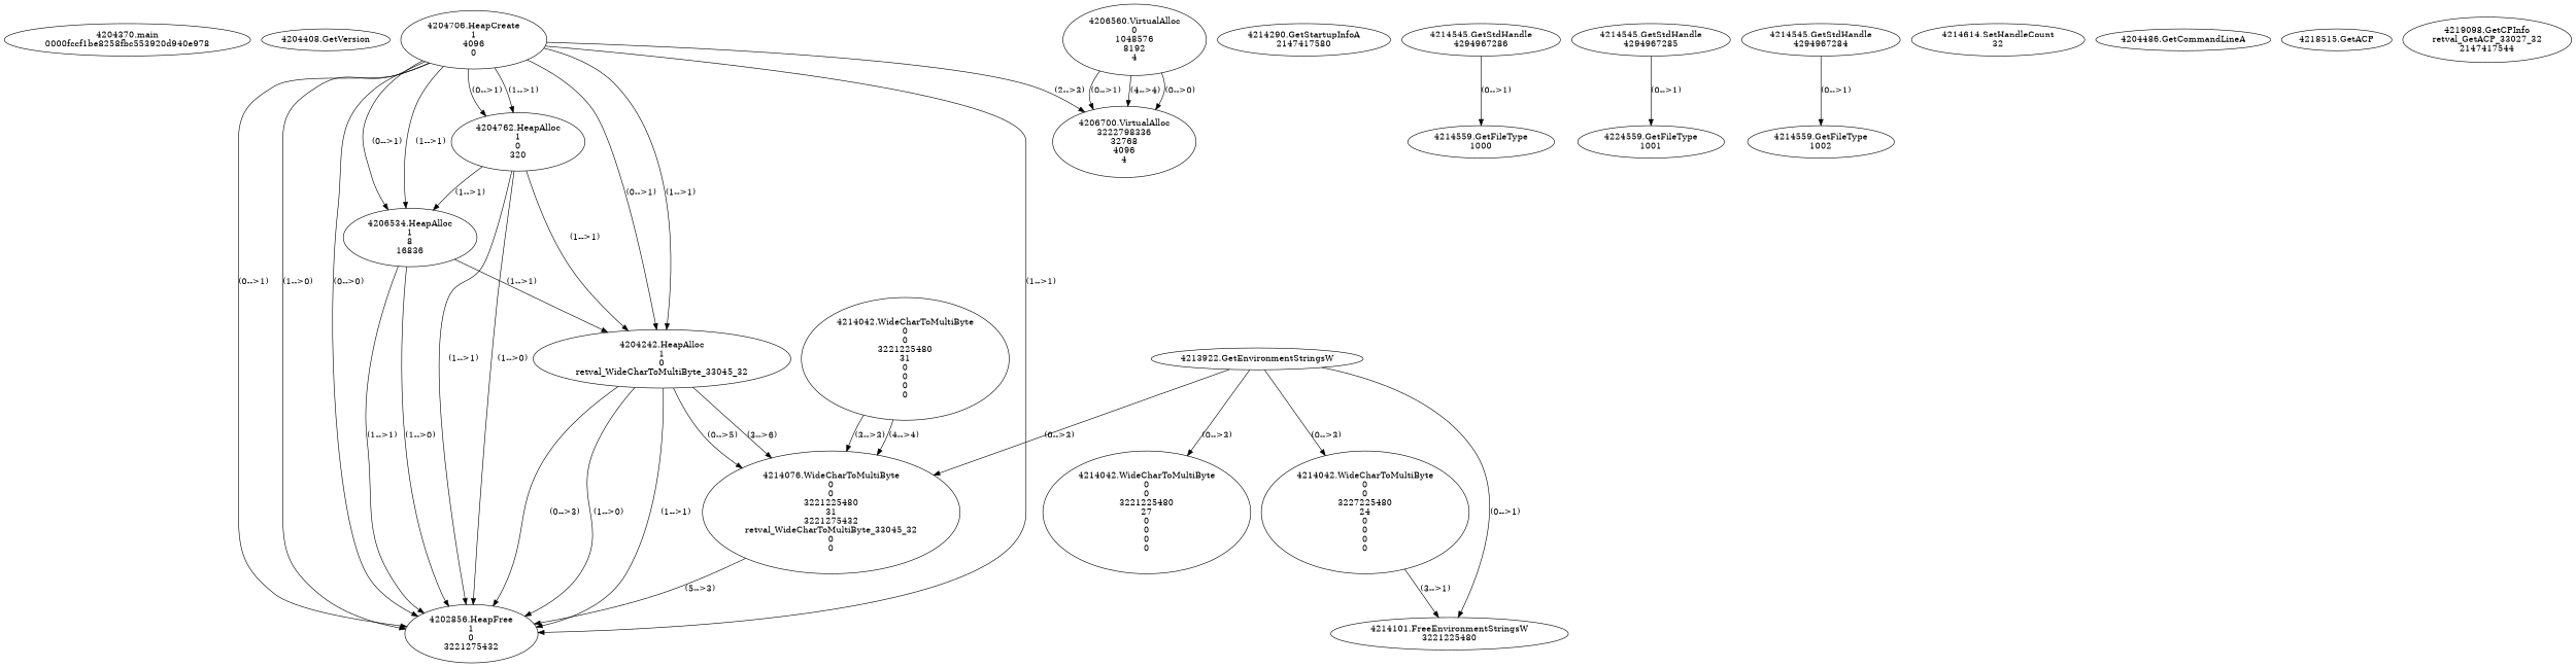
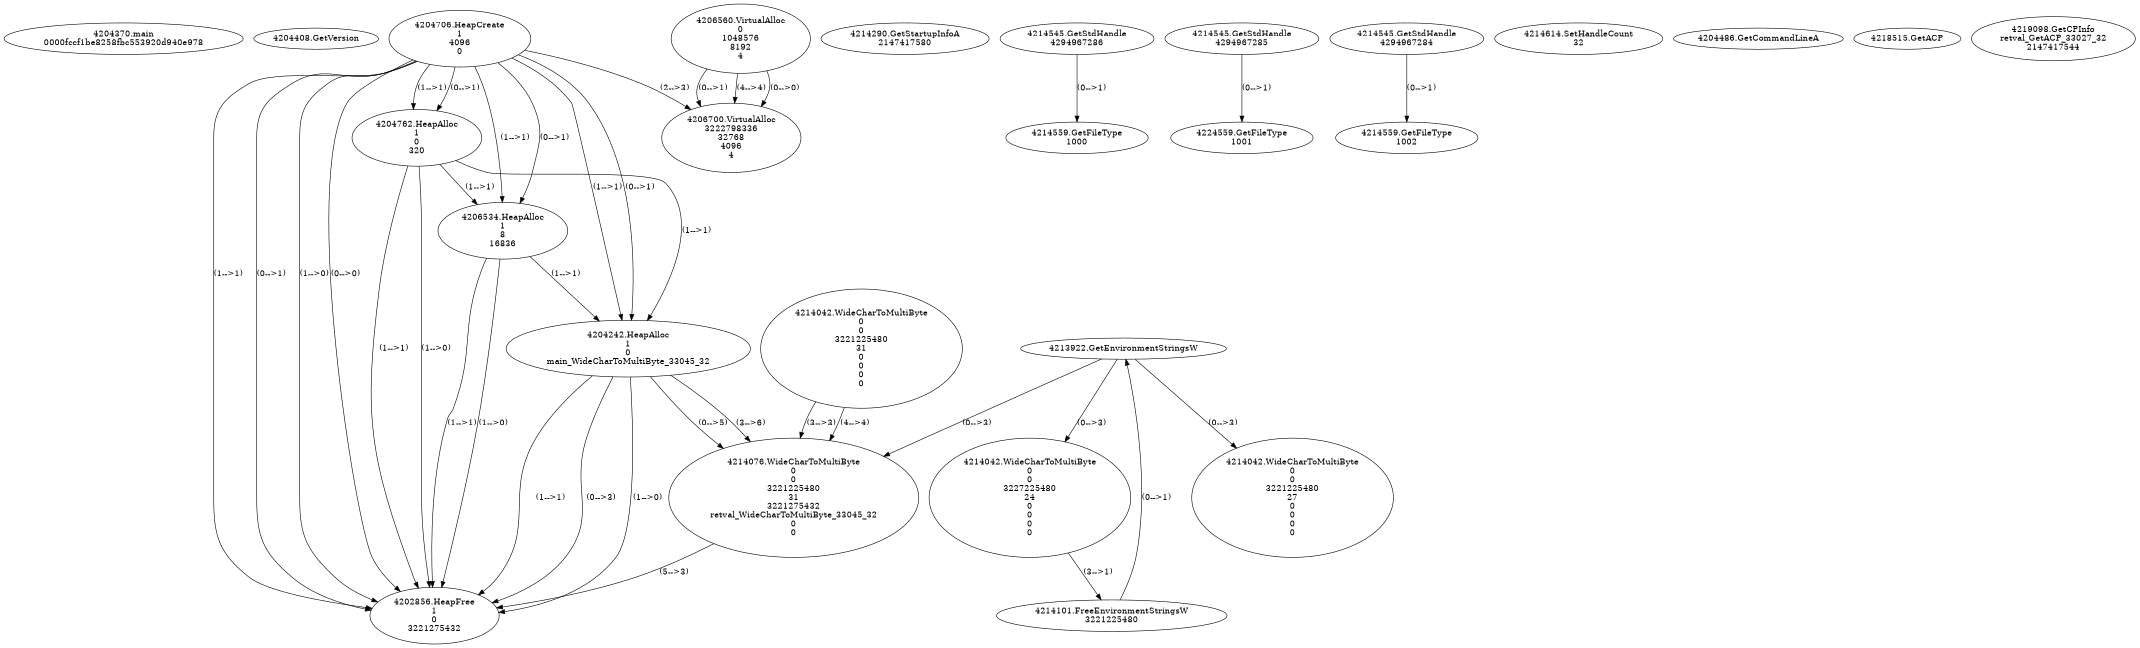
  digraph {
    n1 [label="4204370.main\n0000fccf1be8258fbc553920d940e978"]
    n2 [label="4204408.GetVersion\n"]
    n3 [label="4204706.HeapCreate\n1\n4096\n0"]
    n4 [label="4204762.HeapAlloc\n1\n0\n320"]
    n5 [label="4206534.HeapAlloc\n1\n8\n16836"]
    n6 [label="4206700.VirtualAlloc\n3222798336\n32768\n4096\n4"]
-   n7 [label="4204242.HeapAlloc\n1\n0\nretval_WideCharToMultiByte_33045_32"]
+   n7 [label="4204242.HeapAlloc\n1\n0\nmain_WideCharToMultiByte_33045_32"]
    n8 [label="4202856.HeapFree\n1\n0\n3221275432"]
    n9 [label="4214076.WideCharToMultiByte\n0\n0\n3221225480\n31\n3221275432\nretval_WideCharToMultiByte_33045_32\n0\n0"]
    n10 [label="4206560.VirtualAlloc\n0\n1048576\n8192\n4"]
    n11 [label="4214290.GetStartupInfoA\n2147417580"]
    n12 [label="4214545.GetStdHandle\n4294967286"]
    n13 [label="4214559.GetFileType\n1000"]
    n14 [label="4214545.GetStdHandle\n4294967285"]
    n15 [label="4224559.GetFileType\n1001"]
    n16 [label="4214545.GetStdHandle\n4294967284"]
    n17 [label="4214559.GetFileType\n1002"]
    n18 [label="4214614.SetHandleCount\n32"]
    n19 [label="4204486.GetCommandLineA\n"]
    n20 [label="4213922.GetEnvironmentStringsW\n"]
    n21 [label="4214042.WideCharToMultiByte\n0\n0\n3227225480\n24\n0\n0\n0\n0"]
    n22 [label="4214101.FreeEnvironmentStringsW\n3221225480"]
    n23 [label="4214042.WideCharToMultiByte\n0\n0\n3221225480\n27\n0\n0\n0\n0"]
    n24 [label="4214042.WideCharToMultiByte\n0\n0\n3221225480\n31\n0\n0\n0\n0"]
    n25 [label="4218515.GetACP\n"]
    n26 [label="4219098.GetCPInfo\nretval_GetACP_33027_32\n2147417544"]
    n3 -> n4 [label="(1-->1)"]
    n3 -> n4 [label="(0-->1)"]
    n3 -> n5 [label="(1-->1)"]
    n3 -> n5 [label="(0-->1)"]
    n3 -> n6 [label="(2-->3)"]
    n3 -> n7 [label="(1-->1)"]
    n3 -> n7 [label="(0-->1)"]
    n3 -> n8 [label="(1-->1)"]
    n3 -> n8 [label="(0-->1)"]
    n3 -> n8 [label="(1-->0)"]
    n3 -> n8 [label="(0-->0)"]
    n4 -> n5 [label="(1-->1)"]
    n4 -> n7 [label="(1-->1)"]
    n4 -> n8 [label="(1-->1)"]
    n4 -> n8 [label="(1-->0)"]
    n5 -> n7 [label="(1-->1)"]
    n5 -> n8 [label="(1-->1)"]
    n5 -> n8 [label="(1-->0)"]
    n7 -> n8 [label="(1-->1)"]
    n7 -> n8 [label="(0-->3)"]
    n7 -> n8 [label="(1-->0)"]
    n7 -> n9 [label="(0-->5)"]
    n7 -> n9 [label="(3-->6)"]
    n9 -> n8 [label="(5-->3)"]
    n10 -> n6 [label="(0-->1)"]
    n10 -> n6 [label="(4-->4)"]
    n10 -> n6 [label="(0-->0)"]
    n12 -> n13 [label="(0-->1)"]
    n14 -> n15 [label="(0-->1)"]
    n16 -> n17 [label="(0-->1)"]
    n20 -> n9 [label="(0-->3)"]
    n20 -> n21 [label="(0-->3)"]
-   n20 -> n22 [label="(0-->1)"]
+   n22 -> n20 [label="(0-->1)"]
    n20 -> n23 [label="(0-->3)"]
    n21 -> n22 [label="(3-->1)"]
    n24 -> n9 [label="(3-->3)"]
    n24 -> n9 [label="(4-->4)"]
  }
